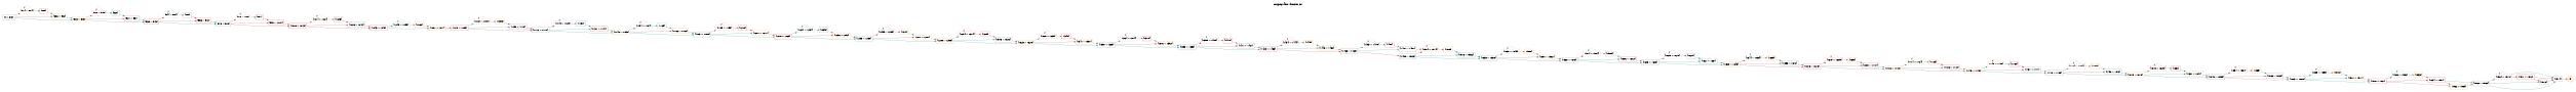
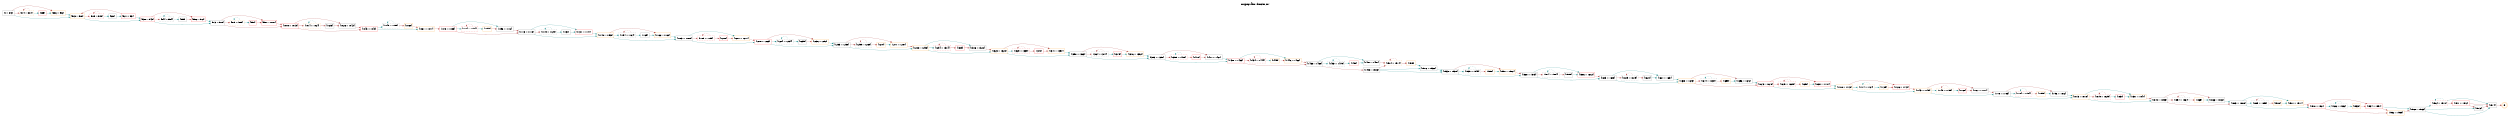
  digraph {
    label="mozjpeg.wasm - function 207"
    labelfontcolor=black
    labelfontname=Helvetica
    labelfontsize=16
    labelloc=t
    rankdir=LR
    node [color=gray40 shape=box style=solid]
    edge [arrowhead=normal color=brown]
    E [color=darkorange shape=doublecircle style=""]
    n2 [label="[0 ... 873]"]
    n3 [color=darkorange label="[874 ... 884]" style=dashed]
    n4 [color=darkorange label="[886 ... 902]"]
    n5 [color=darkorange label="[903 ... 908]"]
    n6 [color=red label="[885]"]
    n7 [color=red label="[909 ... 919]" style=dashed]
    n8 [color=red label="[921 ... 937]"]
    n9 [color=red label="[938 ... 943]"]
    n10 [label="[920]"]
    n11 [label="[944 ... 954]" style=dashed]
    n12 [color=red label="[956 ... 972]"]
    n13 [label="[973 ... 978]"]
    n14 [label="[955]"]
    n15 [color=darkorange label="[979 ... 989]" style=dashed]
    n16 [color=red label="[991 ... 1007]"]
    n17 [color=red label="[1008 ... 1013]"]
    n18 [color=red label="[990]"]
    n19 [color=darkorange label="[1014 ... 1024]" style=dashed]
    n20 [label="[1026 ... 1042]"]
    n21 [color=red label="[1043 ... 1048]"]
    n22 [label="[1025]"]
    n23 [label="[1049 ... 1059]" style=dashed]
    n24 [color=darkorange label="[1061 ... 1077]"]
    n25 [color=darkorange label="[1060]"]
    n26 [color=red label="[1078 ... 1083]"]
    n27 [color=red label="[1084 ... 1094]" style=dashed]
    n28 [label="[1096 ... 1112]"]
    n29 [label="[1113 ... 1118]"]
    n30 [color=darkorange label="[1095]"]
    n31 [label="[1119 ... 1129]" style=dashed]
    n32 [color=red label="[1131 ... 1147]"]
    n33 [color=darkorange label="[1148 ... 1153]"]
    n34 [label="[1130]"]
    n35 [label="[1154 ... 1164]" style=dashed]
    n36 [color=darkorange label="[1166 ... 1182]"]
    n37 [label="[1183 ... 1188]"]
    n38 [label="[1165]"]
    n39 [color=red label="[1189 ... 1199]" style=dashed]
    n40 [color=darkorange label="[1201 ... 1217]"]
    n41 [color=red label="[1218 ... 1223]"]
    n42 [color=red label="[1200]"]
    n43 [label="[1224 ... 1234]" style=dashed]
    n44 [color=darkorange label="[1236 ... 1252]"]
    n45 [label="[1253 ... 1258]"]
    n46 [label="[1235]"]
    n47 [label="[1259 ... 1269]" style=dashed]
    n48 [color=darkorange label="[1271 ... 1287]"]
    n49 [color=darkorange label="[1288 ... 1293]"]
    n50 [color=darkorange label="[1270]"]
    n51 [color=red label="[1294 ... 1304]" style=dashed]
    n52 [label="[1306 ... 1322]"]
    n53 [color=darkorange label="[1323 ... 1328]"]
    n54 [color=red label="[1305]"]
    n55 [color=red label="[1329 ... 1339]" style=dashed]
    n56 [color=darkorange label="[1341 ... 1357]"]
    n57 [label="[1358 ... 1363]"]
    n58 [color=red label="[1340]"]
    n59 [label="[1364 ... 1374]" style=dashed]
    n60 [color=darkorange label="[1376 ... 1392]"]
    n61 [label="[1393 ... 1398]"]
    n62 [color=red label="[1375]"]
    n63 [color=red label="[1399 ... 1409]" style=dashed]
    n64 [label="[1411 ... 1427]"]
    n65 [color=red label="[1428 ... 1433]"]
    n66 [color=red label="[1410]"]
    n67 [color=red label="[1434 ... 1444]" style=dashed]
    n68 [color=darkorange label="[1446 ... 1462]"]
    n69 [label="[1463 ... 1468]"]
    n70 [color=darkorange label="[1445]"]
    n71 [label="[1469 ... 1479]" style=dashed]
    n72 [label="[1481 ... 1497]"]
    n73 [label="[1498 ... 1503]"]
    n74 [color=red label="[1480]"]
    n75 [color=darkorange label="[1504 ... 1514]" style=dashed]
    n76 [label="[1516 ... 1532]"]
    n77 [label="[1533 ... 1538]"]
    n78 [color=darkorange label="[1515]"]
    n79 [label="[1539 ... 1549]" style=dashed]
    n80 [color=darkorange label="[1551 ... 1567]"]
    n81 [label="[1568 ... 1573]"]
    n82 [color=darkorange label="[1550]"]
    n83 [label="[1574 ... 1584]" style=dashed]
    n84 [color=red label="[1586 ... 1602]"]
    n85 [label="[1603 ... 1608]"]
    n86 [label="[1585]"]
    n87 [label="[1609 ... 1619]" style=dashed]
    n88 [label="[1621 ... 1637]"]
    n89 [color=darkorange label="[1638 ... 1643]"]
    n90 [label="[1620]"]
    n91 [label="[1644 ... 1654]" style=dashed]
    n92 [label="[1656 ... 1672]"]
    n93 [color=red label="[1673 ... 1678]"]
    n94 [color=darkorange label="[1655]"]
    n95 [color=red label="[1679 ... 1689]" style=dashed]
    n96 [color=red label="[1691 ... 1707]"]
    n97 [color=darkorange label="[1708 ... 1713]"]
    n98 [color=darkorange label="[1690]"]
    n99 [color=darkorange label="[1714 ... 1724]" style=dashed]
    n100 [color=red label="[1726 ... 1742]"]
    n101 [color=darkorange label="[1743 ... 1748]"]
    n102 [color=darkorange label="[1725]"]
    n103 [color=darkorange label="[1749 ... 1759]" style=dashed]
    n104 [label="[1761 ... 1777]"]
    n105 [label="[1778 ... 1783]"]
    n106 [color=red label="[1760]"]
    n107 [color=red label="[1784 ... 1794]" style=dashed]
    n108 [label="[1796 ... 1812]"]
    n109 [color=darkorange label="[1813 ... 1818]"]
    n110 [color=darkorange label="[1795]"]
    n111 [color=red label="[1819 ... 1829]" style=dashed]
    n112 [color=darkorange label="[1831 ... 1847]"]
    n113 [label="[1848 ... 1853]"]
    n114 [color=red label="[1830]"]
    n115 [label="[1854 ... 1864]" style=dashed]
    n116 [label="[1866 ... 1882]"]
    n117 [label="[1883 ... 1888]"]
    n118 [color=darkorange label="[1865]"]
    n119 [label="[1889 ... 1899]" style=dashed]
    n120 [color=darkorange label="[1901 ... 1917]"]
    n121 [color=red label="[1918 ... 1921]"]
    n122 [color=darkorange label="[1900]"]
    n123 [label="[1922 ... 1932]" style=dashed]
    n124 [color=red label="[1934 ... 1951]"]
    n125 [color=darkorange label="[1952 ... 1959]"]
    n126 [color=darkorange label="[1933]"]
    n127 [label="[1960 ... 1963]"]
    n128 [color=red label="[1964 ... 1970]" style=dashed]
    n129 [label="[1973]"]
    n130 [label="[1974]"]
    n131 [color=red label="[1971 ... 1972]"]
    n2 -> n3
    n2 -> n4 [arrowhead=diamond]
    n2 -> n5 [color=teal]
    n3 -> n3 [dir=back style=dashed arrowhead=""]
    n3 -> n6 [arrowhead=diamond color=teal]
    n4 -> n5 [color=teal]
    n5 -> n7
-   n5 -> n8
+   n8 -> n5
    n5 -> n9 [arrowhead=diamond color=teal]
    n6 -> n4 [arrowhead=diamond color=teal]
    n7 -> n7 [dir=back style=dashed arrowhead=""]
    n7 -> n10 [arrowhead=diamond color=teal]
    n8 -> n9 [color=teal]
    n9 -> n11 [arrowhead=diamond]
    n9 -> n12 [arrowhead=diamond]
    n9 -> n13 [arrowhead=diamond color=teal]
    n10 -> n8 [arrowhead=diamond color=teal]
    n11 -> n11 [color=teal dir=back style=dashed arrowhead=""]
    n11 -> n14 [color=teal]
    n12 -> n13 [arrowhead=diamond color=teal]
    n13 -> n15 [arrowhead=diamond]
    n13 -> n16
    n13 -> n17 [arrowhead=diamond]
    n14 -> n12
    n15 -> n15 [color=teal dir=back style=dashed arrowhead=""]
    n15 -> n18 [arrowhead=diamond color=teal]
    n16 -> n17
    n17 -> n19
    n17 -> n20
    n17 -> n21 [arrowhead=diamond]
    n18 -> n16 [arrowhead=diamond]
    n19 -> n19 [color=teal dir=back style=dashed arrowhead=""]
    n19 -> n22
    n20 -> n21
    n21 -> n23 [arrowhead=diamond color=teal]
    n21 -> n24 [arrowhead=diamond color=teal]
    n22 -> n20 [arrowhead=diamond]
    n23 -> n23 [color=teal dir=back style=dashed arrowhead=""]
    n23 -> n25
    n24 -> n26
    n25 -> n24
    n26 -> n27 [color=teal]
    n26 -> n28 [color=teal]
    n26 -> n29 [arrowhead=diamond]
    n27 -> n27 [dir=back style=dashed arrowhead=""]
    n27 -> n30 [color=teal]
    n28 -> n29 [arrowhead=diamond]
    n29 -> n31 [arrowhead=diamond]
    n29 -> n32 [color=teal]
    n29 -> n33 [color=teal]
    n30 -> n28 [arrowhead=diamond]
    n31 -> n31 [color=teal dir=back style=dashed arrowhead=""]
    n31 -> n34 [color=teal]
    n32 -> n33 [color=teal]
    n33 -> n35 [arrowhead=diamond color=teal]
    n33 -> n36 [arrowhead=diamond]
    n33 -> n37 [arrowhead=diamond color=teal]
    n34 -> n32 [arrowhead=diamond color=teal]
    n35 -> n35 [dir=back style=dashed arrowhead=""]
    n35 -> n38 [color=teal]
    n36 -> n37 [color=teal]
    n37 -> n39
    n37 -> n40 [arrowhead=diamond color=teal]
    n37 -> n41 [color=teal]
    n38 -> n36 [color=teal]
    n39 -> n39 [dir=back style=dashed arrowhead=""]
    n39 -> n42
    n40 -> n41
    n41 -> n43 [arrowhead=diamond color=teal]
    n41 -> n44 [arrowhead=diamond]
    n41 -> n45 [color=teal]
    n42 -> n40
    n43 -> n43 [color=teal dir=back style=dashed arrowhead=""]
    n43 -> n46 [arrowhead=diamond color=teal]
    n44 -> n45 [arrowhead=diamond color=teal]
    n45 -> n47 [arrowhead=diamond]
    n45 -> n48 [arrowhead=diamond]
    n45 -> n49 [arrowhead=diamond color=teal]
    n46 -> n44
    n47 -> n47 [dir=back style=dashed arrowhead=""]
    n47 -> n50 [arrowhead=diamond]
    n48 -> n49
    n49 -> n51 [arrowhead=diamond color=teal]
    n49 -> n52 [color=teal]
    n49 -> n53 [color=teal]
    n50 -> n48 [arrowhead=diamond color=teal]
    n51 -> n51 [dir=back style=dashed arrowhead=""]
    n51 -> n54
    n52 -> n53 [arrowhead=diamond]
    n53 -> n55 [color=teal]
    n53 -> n56 [arrowhead=diamond]
    n53 -> n57 [color=teal]
    n54 -> n52
    n55 -> n55 [dir=back style=dashed arrowhead=""]
    n55 -> n58
    n56 -> n57 [arrowhead=diamond color=teal]
    n57 -> n59
    n57 -> n60
    n57 -> n61 [arrowhead=diamond color=teal]
    n58 -> n56
    n59 -> n59 [dir=back style=dashed arrowhead=""]
    n59 -> n62 [arrowhead=diamond color=teal]
    n60 -> n61 [arrowhead=diamond color=teal]
    n61 -> n63 [arrowhead=diamond]
    n61 -> n64 [arrowhead=diamond]
    n61 -> n65 [color=teal]
    n62 -> n60 [color=teal]
    n63 -> n63 [color=teal dir=back style=dashed arrowhead=""]
    n63 -> n66
    n64 -> n65 [color=teal]
    n65 -> n67 [arrowhead=diamond]
    n65 -> n68 [color=teal]
    n65 -> n69 [arrowhead=diamond]
    n66 -> n64
    n67 -> n67 [dir=back style=dashed arrowhead=""]
    n67 -> n70 [color=teal]
    n68 -> n69
    n69 -> n71 [color=teal]
    n69 -> n72 [color=teal]
    n69 -> n73
    n70 -> n68 [arrowhead=diamond style=dashed]
    n71 -> n71 [color=teal dir=back style=dashed arrowhead=""]
    n71 -> n74 [arrowhead=diamond color=teal]
    n72 -> n75 [arrowhead=diamond]
    n73 -> n75 [arrowhead=diamond]
    n73 -> n76 [color=teal]
    n73 -> n77 [arrowhead=diamond color=teal]
    n74 -> n72 [color=teal]
    n75 -> n75 [dir=back style=dashed arrowhead=""]
    n75 -> n78 [arrowhead=diamond]
    n76 -> n77 [arrowhead=diamond color=teal]
    n77 -> n79 [arrowhead=diamond color=teal]
    n77 -> n80 [arrowhead=diamond]
    n77 -> n81 [color=teal]
    n78 -> n76 [arrowhead=diamond color=teal]
    n79 -> n79 [color=teal dir=back style=dashed arrowhead=""]
    n79 -> n82
    n80 -> n81 [arrowhead=diamond]
    n81 -> n83 [arrowhead=diamond]
    n81 -> n84 [color=teal]
    n81 -> n85 [arrowhead=diamond color=teal]
    n82 -> n80 [color=teal]
    n83 -> n83 [color=teal dir=back style=dashed arrowhead=""]
    n83 -> n86
    n84 -> n85
    n85 -> n87
    n85 -> n88 [arrowhead=diamond color=teal]
    n85 -> n89 [color=teal]
    n86 -> n84 [color=teal]
    n87 -> n87 [dir=back style=dashed arrowhead=""]
    n87 -> n90 [arrowhead=diamond]
    n88 -> n89 [color=teal]
    n89 -> n91 [arrowhead=diamond]
    n89 -> n92
    n89 -> n93
    n90 -> n88 [arrowhead=diamond color=teal]
    n91 -> n91 [color=teal dir=back style=dashed arrowhead=""]
    n91 -> n94
    n92 -> n93 [arrowhead=diamond color=teal]
    n93 -> n95 [arrowhead=diamond]
    n93 -> n96 [arrowhead=diamond]
    n93 -> n97 [color=teal]
    n94 -> n92 [arrowhead=diamond color=teal]
    n95 -> n95 [dir=back style=dashed arrowhead=""]
    n95 -> n98
    n96 -> n97 [arrowhead=diamond color=teal]
    n97 -> n99 [color=teal]
    n97 -> n100
    n97 -> n101 [color=teal]
    n98 -> n96 [arrowhead=diamond color=teal]
    n99 -> n99 [color=teal dir=back style=dashed arrowhead=""]
    n99 -> n102 [color=teal]
    n100 -> n101
    n101 -> n103 [color=teal]
    n101 -> n104
    n101 -> n105 [color=teal]
    n102 -> n100 [arrowhead=diamond]
    n103 -> n103 [dir=back style=dashed arrowhead=""]
    n103 -> n106 [arrowhead=diamond color=teal]
    n104 -> n105
    n105 -> n107 [color=teal]
    n105 -> n108
    n105 -> n109 [color=teal]
    n106 -> n104 [arrowhead=diamond]
    n107 -> n107 [color=teal dir=back style=dashed arrowhead=""]
    n107 -> n110 [style=dashed]
    n108 -> n109 [arrowhead=diamond color=teal]
    n109 -> n111
    n109 -> n112 [arrowhead=diamond color=teal]
    n109 -> n113 [arrowhead=diamond color=teal]
    n110 -> n108 [color=teal]
    n111 -> n111 [dir=back style=dashed arrowhead=""]
    n111 -> n114 [arrowhead=diamond color=teal]
    n112 -> n113
    n113 -> n115 [arrowhead=diamond]
    n113 -> n116
    n113 -> n117
    n114 -> n112 [arrowhead=diamond color=teal]
    n115 -> n115 [dir=back style=dashed arrowhead=""]
    n115 -> n118 [arrowhead=diamond]
    n116 -> n117 [color=teal]
    n117 -> n119 [color=teal]
    n117 -> n120 [arrowhead=diamond color=teal]
    n117 -> n121 [arrowhead=diamond color=teal]
    n118 -> n116 [arrowhead=diamond color=teal]
    n119 -> n119 [dir=back style=dashed arrowhead=""]
    n119 -> n122
    n120 -> n121 [arrowhead=diamond]
    n121 -> n123 [arrowhead=diamond color=teal]
    n121 -> n124
    n121 -> n125
    n122 -> n120 [arrowhead=diamond color=teal]
    n123 -> n123 [color=teal dir=back style=dashed arrowhead=""]
    n123 -> n126 [color=teal]
    n124 -> n125
    n124 -> n127 [color=teal]
    n125 -> n127
    n126 -> n124
    n127 -> n128 [color=teal]
    n127 -> n129 [color=teal]
    n127 -> n130 [arrowhead=diamond color=teal]
    n128 -> n128 [color=teal dir=back style=dashed arrowhead=""]
    n128 -> n130 [color=teal]
    n128 -> n131 [arrowhead=diamond]
    n129 -> n130 [arrowhead=diamond]
    n130 -> E [arrowhead=diamond]
    n131 -> n129 [arrowhead=diamond]
    n131 -> n130
  }
